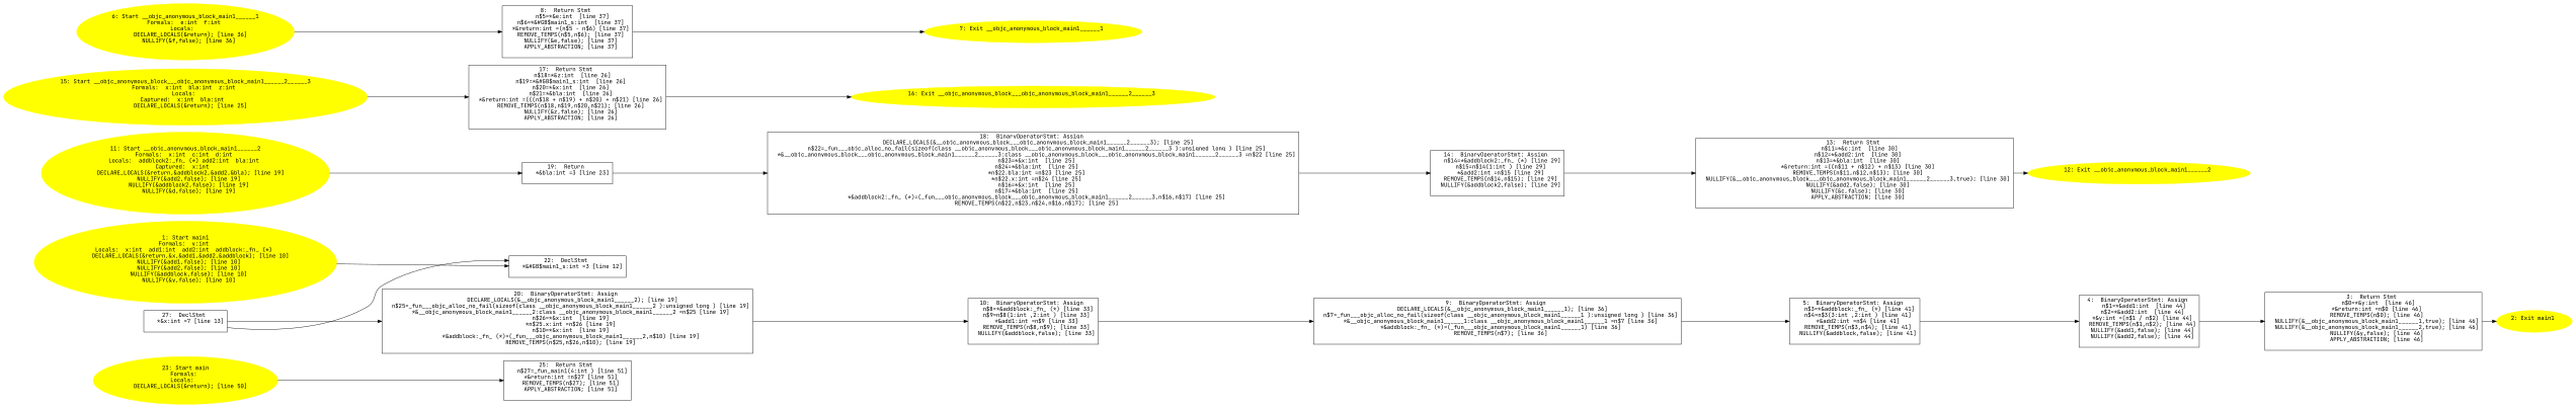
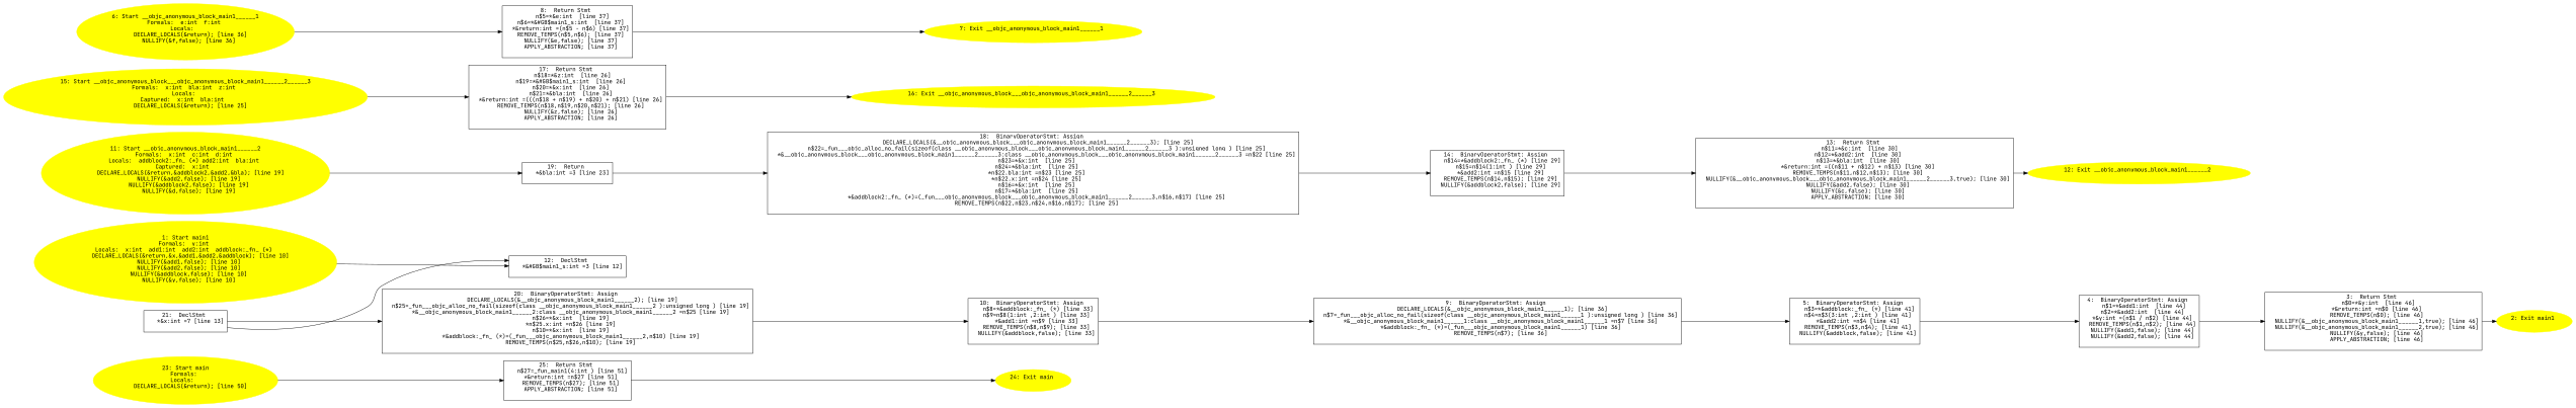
  digraph {
    fontname="JetBrains Mono"
    rankdir=LR
    node [fontname="JetBrains Mono" shape=box]
    edge [fontname="JetBrains Mono"]
    n1 [label="25:  Return Stmt \n   n$27=_fun_main1(4:int ) [line 51]\n  *&return:int =n$27 [line 51]\n  REMOVE_TEMPS(n$27); [line 51]\n  APPLY_ABSTRACTION; [line 51]\n "]
+   n2 [color=yellow label="24: Exit main \n  " style=filled shape=""]
    n3 [color=yellow label="23: Start main\nFormals: \nLocals:  \n   DECLARE_LOCALS(&return); [line 50]\n " style=filled shape=""]
-   n4 [label="22:  DeclStmt \n   *&#GB$main1_s:int =3 [line 12]\n "]
-   n5 [label="27:  DeclStmt \n   *&x:int =7 [line 13]\n "]
+   n4 [label="12:  DeclStmt \n   *&#GB$main1_s:int =3 [line 12]\n "]
+   n5 [label="21:  DeclStmt \n   *&x:int =7 [line 13]\n "]
    n6 [label="20:  BinaryOperatorStmt: Assign \n   DECLARE_LOCALS(&__objc_anonymous_block_main1______2); [line 19]\n  n$25=_fun___objc_alloc_no_fail(sizeof(class __objc_anonymous_block_main1______2 ):unsigned long ) [line 19]\n  *&__objc_anonymous_block_main1______2:class __objc_anonymous_block_main1______2 =n$25 [line 19]\n  n$26=*&x:int  [line 19]\n  *n$25.x:int =n$26 [line 19]\n  n$10=*&x:int  [line 19]\n  *&addblock:_fn_ (*)=(_fun___objc_anonymous_block_main1______2,n$10) [line 19]\n  REMOVE_TEMPS(n$25,n$26,n$10); [line 19]\n "]
    n7 [label="10:  BinaryOperatorStmt: Assign \n   n$8=*&addblock:_fn_ (*) [line 33]\n  n$9=n$8(1:int ,2:int ) [line 33]\n  *&add1:int =n$9 [line 33]\n  REMOVE_TEMPS(n$8,n$9); [line 33]\n  NULLIFY(&addblock,false); [line 33]\n "]
    n8 [label="9:  BinaryOperatorStmt: Assign \n   DECLARE_LOCALS(&__objc_anonymous_block_main1______1); [line 36]\n  n$7=_fun___objc_alloc_no_fail(sizeof(class __objc_anonymous_block_main1______1 ):unsigned long ) [line 36]\n  *&__objc_anonymous_block_main1______1:class __objc_anonymous_block_main1______1 =n$7 [line 36]\n  *&addblock:_fn_ (*)=(_fun___objc_anonymous_block_main1______1) [line 36]\n  REMOVE_TEMPS(n$7); [line 36]\n "]
    n9 [label="5:  BinaryOperatorStmt: Assign \n   n$3=*&addblock:_fn_ (*) [line 41]\n  n$4=n$3(3:int ,2:int ) [line 41]\n  *&add2:int =n$4 [line 41]\n  REMOVE_TEMPS(n$3,n$4); [line 41]\n  NULLIFY(&addblock,false); [line 41]\n "]
    n10 [label="19:  Return \n   *&bla:int =3 [line 23]\n "]
    n11 [label="18:  BinaryOperatorStmt: Assign \n   DECLARE_LOCALS(&__objc_anonymous_block___objc_anonymous_block_main1______2______3); [line 25]\n  n$22=_fun___objc_alloc_no_fail(sizeof(class __objc_anonymous_block___objc_anonymous_block_main1______2______3 ):unsigned long ) [line 25]\n  *&__objc_anonymous_block___objc_anonymous_block_main1______2______3:class __objc_anonymous_block___objc_anonymous_block_main1______2______3 =n$22 [line 25]\n  n$23=*&x:int  [line 25]\n  n$24=*&bla:int  [line 25]\n  *n$22.bla:int =n$23 [line 25]\n  *n$22.x:int =n$24 [line 25]\n  n$16=*&x:int  [line 25]\n  n$17=*&bla:int  [line 25]\n  *&addblock2:_fn_ (*)=(_fun___objc_anonymous_block___objc_anonymous_block_main1______2______3,n$16,n$17) [line 25]\n  REMOVE_TEMPS(n$22,n$23,n$24,n$16,n$17); [line 25]\n "]
    n12 [label="14:  BinaryOperatorStmt: Assign \n   n$14=*&addblock2:_fn_ (*) [line 29]\n  n$15=n$14(1:int ) [line 29]\n  *&add2:int =n$15 [line 29]\n  REMOVE_TEMPS(n$14,n$15); [line 29]\n  NULLIFY(&addblock2,false); [line 29]\n "]
    n13 [label="13:  Return Stmt \n   n$11=*&c:int  [line 30]\n  n$12=*&add2:int  [line 30]\n  n$13=*&bla:int  [line 30]\n  *&return:int =((n$11 + n$12) + n$13) [line 30]\n  REMOVE_TEMPS(n$11,n$12,n$13); [line 30]\n  NULLIFY(&__objc_anonymous_block___objc_anonymous_block_main1______2______3,true); [line 30]\n  NULLIFY(&add2,false); [line 30]\n  NULLIFY(&c,false); [line 30]\n  APPLY_ABSTRACTION; [line 30]\n "]
    n14 [color=yellow label="12: Exit __objc_anonymous_block_main1______2 \n  " style=filled shape=""]
    n15 [label="17:  Return Stmt \n   n$18=*&z:int  [line 26]\n  n$19=*&#GB$main1_s:int  [line 26]\n  n$20=*&x:int  [line 26]\n  n$21=*&bla:int  [line 26]\n  *&return:int =(((n$18 + n$19) + n$20) + n$21) [line 26]\n  REMOVE_TEMPS(n$18,n$19,n$20,n$21); [line 26]\n  NULLIFY(&z,false); [line 26]\n  APPLY_ABSTRACTION; [line 26]\n "]
    n16 [color=yellow label="16: Exit __objc_anonymous_block___objc_anonymous_block_main1______2______3 \n  " style=filled shape=""]
    n17 [color=yellow label="15: Start __objc_anonymous_block___objc_anonymous_block_main1______2______3\nFormals:  x:int  bla:int  z:int \nLocals: \nCaptured:  x:int  bla:int  \n   DECLARE_LOCALS(&return); [line 25]\n " style=filled shape=""]
    n18 [color=yellow label="11: Start __objc_anonymous_block_main1______2\nFormals:  x:int  c:int  d:int \nLocals:  addblock2:_fn_ (*) add2:int  bla:int \nCaptured:  x:int  \n   DECLARE_LOCALS(&return,&addblock2,&add2,&bla); [line 19]\n  NULLIFY(&add2,false); [line 19]\n  NULLIFY(&addblock2,false); [line 19]\n  NULLIFY(&d,false); [line 19]\n " style=filled shape=""]
    n19 [label="4:  BinaryOperatorStmt: Assign \n   n$1=*&add1:int  [line 44]\n  n$2=*&add2:int  [line 44]\n  *&y:int =(n$1 / n$2) [line 44]\n  REMOVE_TEMPS(n$1,n$2); [line 44]\n  NULLIFY(&add1,false); [line 44]\n  NULLIFY(&add2,false); [line 44]\n "]
    n20 [label="3:  Return Stmt \n   n$0=*&y:int  [line 46]\n  *&return:int =n$0 [line 46]\n  REMOVE_TEMPS(n$0); [line 46]\n  NULLIFY(&__objc_anonymous_block_main1______1,true); [line 46]\n  NULLIFY(&__objc_anonymous_block_main1______2,true); [line 46]\n  NULLIFY(&y,false); [line 46]\n  APPLY_ABSTRACTION; [line 46]\n "]
    n21 [label="8:  Return Stmt \n   n$5=*&e:int  [line 37]\n  n$6=*&#GB$main1_s:int  [line 37]\n  *&return:int =(n$5 - n$6) [line 37]\n  REMOVE_TEMPS(n$5,n$6); [line 37]\n  NULLIFY(&e,false); [line 37]\n  APPLY_ABSTRACTION; [line 37]\n "]
    n22 [color=yellow label="7: Exit __objc_anonymous_block_main1______1 \n  " style=filled shape=""]
    n23 [color=yellow label="6: Start __objc_anonymous_block_main1______1\nFormals:  e:int  f:int \nLocals:  \n   DECLARE_LOCALS(&return); [line 36]\n  NULLIFY(&f,false); [line 36]\n " style=filled shape=""]
    n24 [color=yellow label="2: Exit main1 \n  " style=filled shape=""]
    n25 [color=yellow label="1: Start main1\nFormals:  y:int \nLocals:  x:int  add1:int  add2:int  addblock:_fn_ (*) \n   DECLARE_LOCALS(&return,&x,&add1,&add2,&addblock); [line 10]\n  NULLIFY(&add1,false); [line 10]\n  NULLIFY(&add2,false); [line 10]\n  NULLIFY(&addblock,false); [line 10]\n  NULLIFY(&y,false); [line 10]\n " style=filled shape=""]
+   n1 -> n2
    n3 -> n1
    n5 -> n4
    n5 -> n6
    n6 -> n7
    n7 -> n8
    n8 -> n9
    n9 -> n19
    n10 -> n11
    n11 -> n12
    n12 -> n13
    n13 -> n14
    n15 -> n16
    n17 -> n15
    n18 -> n10
    n19 -> n20
    n20 -> n24
    n21 -> n22
    n23 -> n21
    n25 -> n4
  }
